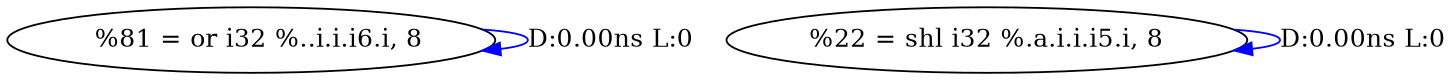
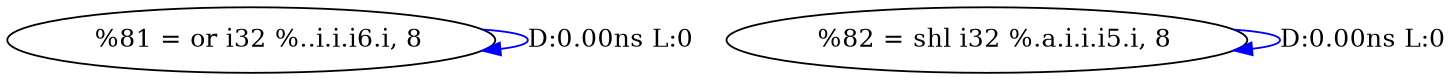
  digraph {
    edge [color=blue]
    n1 [label="  %81 = or i32 %..i.i.i6.i, 8"]
-   n2 [label="%22 = shl i32 %.a.i.i.i5.i, 8"]
+   n2 [label="  %82 = shl i32 %.a.i.i.i5.i, 8"]
    n1 -> n1 [label="D:0.00ns L:0"]
    n2 -> n2 [label="D:0.00ns L:0"]
  }
